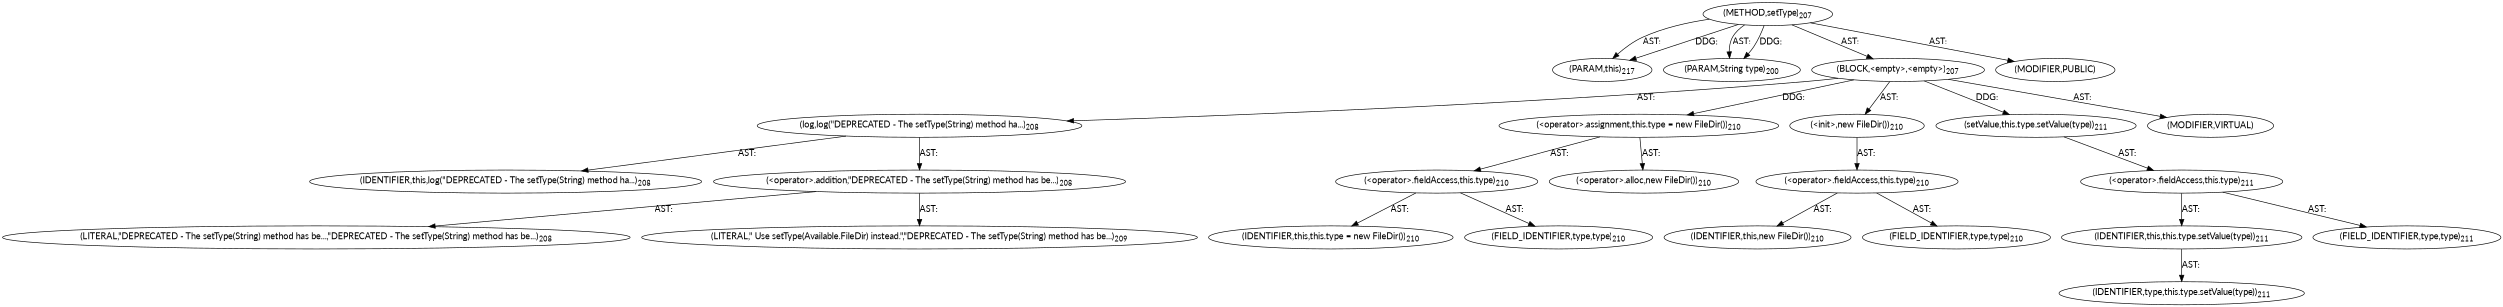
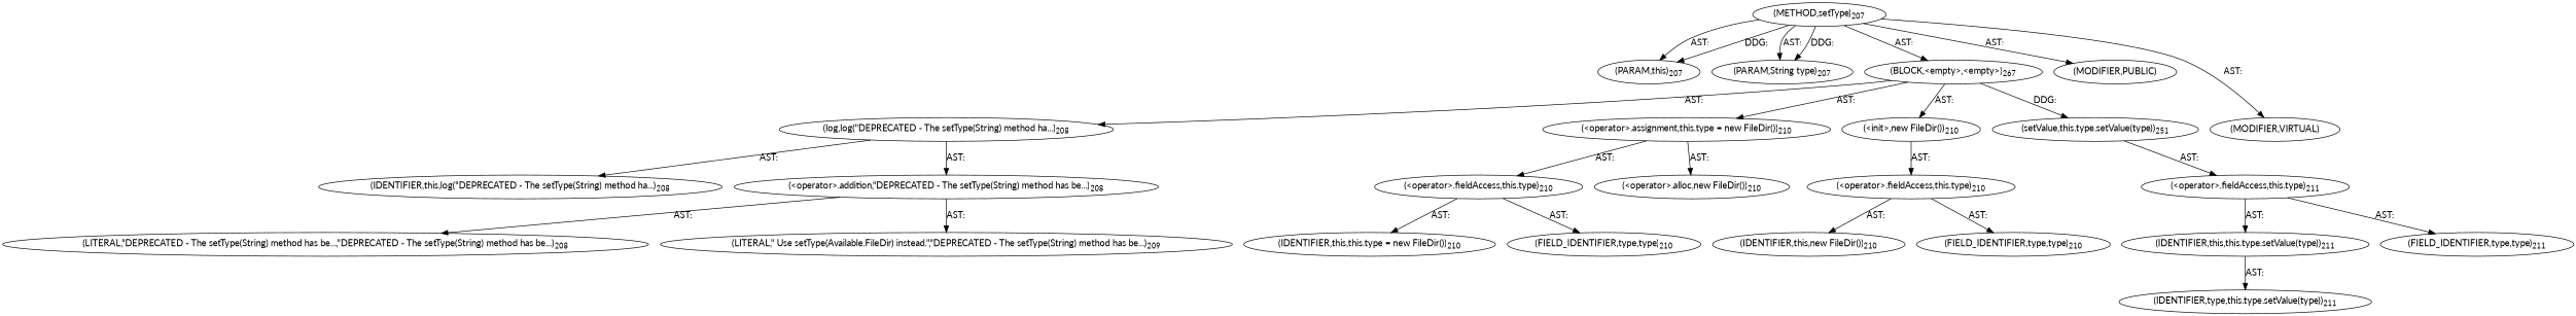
  digraph {
    fontname=Lato
    node [fontname=Lato]
    edge [fontname=Lato]
    n1 [label=<(METHOD,setType)<SUB>207</SUB>>]
-   n2 [label=<(PARAM,this)<SUB>217</SUB>>]
-   n3 [label=<(PARAM,String type)<SUB>200</SUB>>]
-   n4 [label=<(BLOCK,&lt;empty&gt;,&lt;empty&gt;)<SUB>207</SUB>>]
+   n2 [label=<(PARAM,this)<SUB>207</SUB>>]
+   n3 [label=<(PARAM,String type)<SUB>207</SUB>>]
+   n4 [label=<(BLOCK,&lt;empty&gt;,&lt;empty&gt;)<SUB>267</SUB>>]
    n5 [label=<(MODIFIER,PUBLIC)>]
    n6 [label=<(MODIFIER,VIRTUAL)>]
    n7 [label=<(log,log(&quot;DEPRECATED - The setType(String) method ha...)<SUB>208</SUB>>]
    n8 [label=<(&lt;operator&gt;.assignment,this.type = new FileDir())<SUB>210</SUB>>]
    n9 [label=<(&lt;init&gt;,new FileDir())<SUB>210</SUB>>]
-   n10 [label=<(setValue,this.type.setValue(type))<SUB>211</SUB>>]
+   n10 [label=<(setValue,this.type.setValue(type))<SUB>251</SUB>>]
    n11 [label=<(IDENTIFIER,this,log(&quot;DEPRECATED - The setType(String) method ha...)<SUB>208</SUB>>]
    n12 [label=<(&lt;operator&gt;.addition,&quot;DEPRECATED - The setType(String) method has be...)<SUB>208</SUB>>]
    n13 [label=<(&lt;operator&gt;.fieldAccess,this.type)<SUB>210</SUB>>]
    n14 [label=<(&lt;operator&gt;.alloc,new FileDir())<SUB>210</SUB>>]
    n15 [label=<(&lt;operator&gt;.fieldAccess,this.type)<SUB>210</SUB>>]
    n16 [label=<(&lt;operator&gt;.fieldAccess,this.type)<SUB>211</SUB>>]
    n17 [label=<(LITERAL,&quot;DEPRECATED - The setType(String) method has be...,&quot;DEPRECATED - The setType(String) method has be...)<SUB>208</SUB>>]
    n18 [label=<(LITERAL,&quot; Use setType(Available.FileDir) instead.&quot;,&quot;DEPRECATED - The setType(String) method has be...)<SUB>209</SUB>>]
    n19 [label=<(IDENTIFIER,this,this.type = new FileDir())<SUB>210</SUB>>]
    n20 [label=<(FIELD_IDENTIFIER,type,type)<SUB>210</SUB>>]
    n21 [label=<(IDENTIFIER,this,new FileDir())<SUB>210</SUB>>]
    n22 [label=<(FIELD_IDENTIFIER,type,type)<SUB>210</SUB>>]
    n23 [label=<(IDENTIFIER,this,this.type.setValue(type))<SUB>211</SUB>>]
    n24 [label=<(FIELD_IDENTIFIER,type,type)<SUB>211</SUB>>]
    n25 [label=<(IDENTIFIER,type,this.type.setValue(type))<SUB>211</SUB>>]
    n1 -> n2 [label="AST: "]
    n1 -> n2 [label="DDG: "]
    n1 -> n3 [label="AST: "]
    n1 -> n3 [label="DDG: "]
    n1 -> n4 [label="AST: "]
    n1 -> n5 [label="AST: "]
-   n4 -> n6 [label="AST: "]
+   n1 -> n6 [label="AST: "]
    n4 -> n7 [label="AST: "]
-   n4 -> n8 [label="DDG: "]
+   n4 -> n8 [label="AST: "]
    n4 -> n9 [label="AST: "]
    n4 -> n10 [label="DDG: "]
    n7 -> n11 [label="AST: "]
    n7 -> n12 [label="AST: "]
    n8 -> n13 [label="AST: "]
    n8 -> n14 [label="AST: "]
    n9 -> n15 [label="AST: "]
    n10 -> n16 [label="AST: "]
    n12 -> n17 [label="AST: "]
    n12 -> n18 [label="AST: "]
    n13 -> n19 [label="AST: "]
    n13 -> n20 [label="AST: "]
    n15 -> n21 [label="AST: "]
    n15 -> n22 [label="AST: "]
    n16 -> n23 [label="AST: "]
    n16 -> n24 [label="AST: "]
    n23 -> n25 [label="AST: "]
  }
